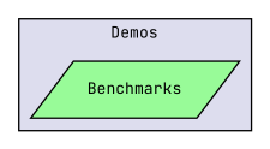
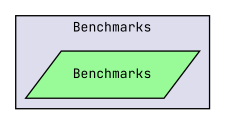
  digraph {
    compound=true
    fontname="JetBrains Mono"
    n1 [fillcolor=palegreen fontname="JetBrains Mono" fontsize=10 label=Benchmarks pencolor=black shape=parallelogram style=filled]
    subgraph cluster_1 {
      bgcolor="#ddddee"
      fontsize=10
-     label=Demos
+     label=Benchmarks
      pencolor=black
      n1
    }
  }
